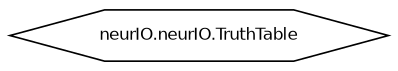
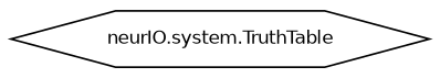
  digraph {
    rankdir=LR
-   n1 [color=black fillcolor=white fontname=Helvetica fontsize=10 height=0.2 label="neurIO.neurIO.TruthTable" shape=hexagon style=filled width=0.4]
+   n1 [color=black fillcolor=white fontname=Helvetica fontsize=10 height=0.2 label="neurIO.system.TruthTable" shape=hexagon style=filled width=0.4]
  }
